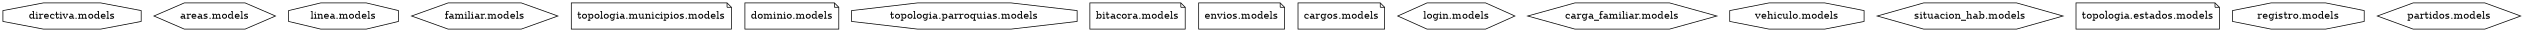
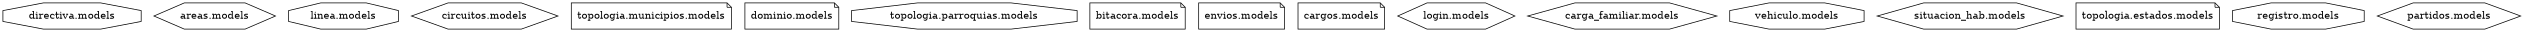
  digraph {
    rankdir=BT
    node [shape=hexagon]
    n1 [label="directiva.models" shape=octagon]
    n2 [label="areas.models"]
    n3 [label="linea.models" shape=octagon]
-   n4 [label="familiar.models"]
+   n4 [label="circuitos.models"]
    n5 [label="topologia.municipios.models" shape=note]
    n6 [label="dominio.models" shape=note]
    n7 [label="topologia.parroquias.models" shape=octagon]
    n8 [label="bitacora.models" shape=note]
    n9 [label="envios.models" shape=note]
    n10 [label="cargos.models" shape=note]
    n11 [label="login.models"]
    n12 [label="carga_familiar.models"]
    n13 [label="vehiculo.models" shape=octagon]
    n14 [label="situacion_hab.models"]
    n15 [label="topologia.estados.models" shape=note]
    n16 [label="registro.models" shape=octagon]
    n17 [label="partidos.models"]
  }
